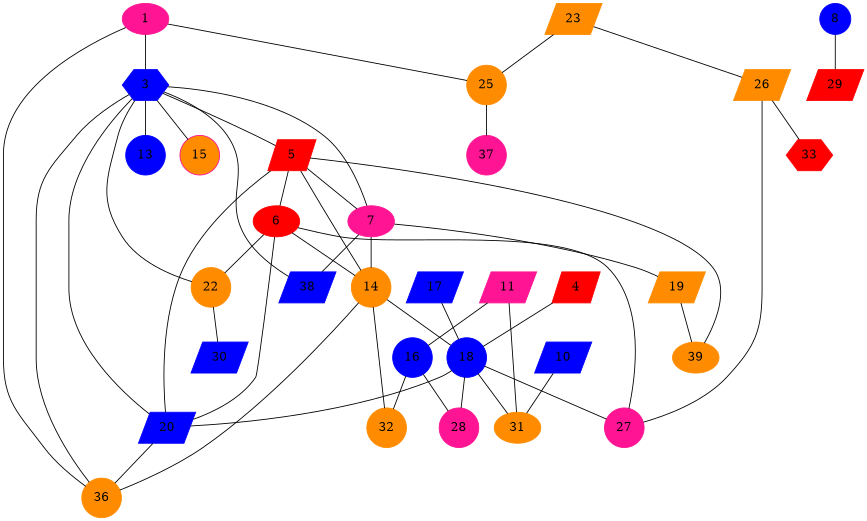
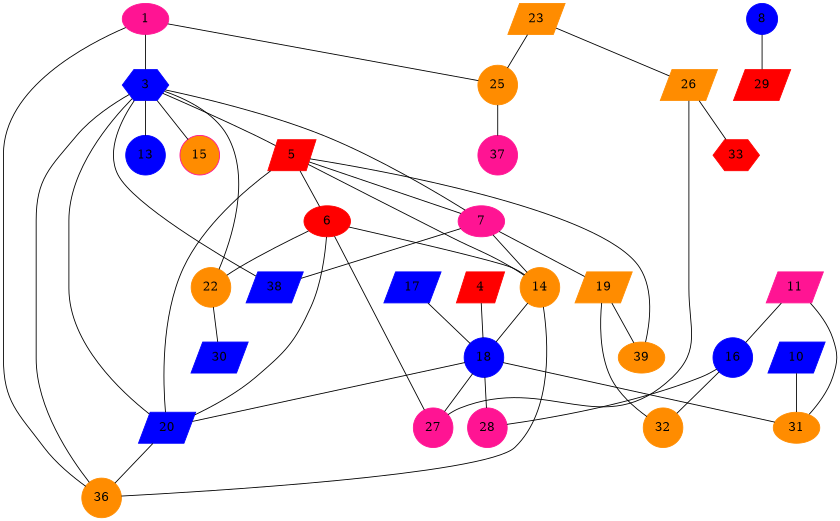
  graph {
    node [color=blue shape=circle style=filled]
    edge [weight=1.0]
    1 [color=deeppink shape=ellipse]
    3 [shape=hexagon]
    25 [color=darkorange]
    36 [color=darkorange]
    5 [color=red shape=parallelogram]
    7 [color=deeppink shape=ellipse]
    13
    15 [color=deeppink fillcolor=darkorange]
    20 [shape=parallelogram]
    22 [color=darkorange]
    38 [shape=parallelogram]
    37 [color=deeppink]
    6 [color=red shape=ellipse]
    14 [color=darkorange]
    39 [color=darkorange shape=ellipse]
    19 [color=darkorange shape=parallelogram]
    30 [shape=parallelogram]
    4 [color=red shape=parallelogram]
    18
    27 [color=deeppink]
    31 [color=darkorange shape=ellipse]
    28 [color=deeppink]
    32 [color=darkorange]
    29 [color=red shape=parallelogram]
    8
    10 [shape=parallelogram]
    11 [color=deeppink shape=parallelogram]
    16
    17 [shape=parallelogram]
    23 [color=darkorange shape=parallelogram]
    26 [color=darkorange shape=parallelogram]
    33 [color=red shape=hexagon]
    1 -- 3
    1 -- 25
    1 -- 36
    3 -- 36
    3 -- 5 [weight=2.0]
    3 -- 7
    3 -- 13 [weight=3.0]
    3 -- 15
    3 -- 20
    3 -- 22
    3 -- 38
    25 -- 37
    5 -- 7
    5 -- 20 [weight=3.0]
    5 -- 6
    5 -- 14
    5 -- 39
    7 -- 38
    7 -- 14
    7 -- 19 [weight=2.0]
    20 -- 36
    22 -- 30
    6 -- 20
    6 -- 22
    6 -- 14
    6 -- 27
    14 -- 36
    14 -- 18
    19 -- 39
-   14 -- 32
+   19 -- 32
    4 -- 18
    18 -- 20
    18 -- 27
    18 -- 31
    18 -- 28 [weight=2.0]
    8 -- 29
    10 -- 31
    11 -- 31
    11 -- 16
    16 -- 28
    16 -- 32
    17 -- 18
    23 -- 25
    23 -- 26
    26 -- 27
    26 -- 33
  }
